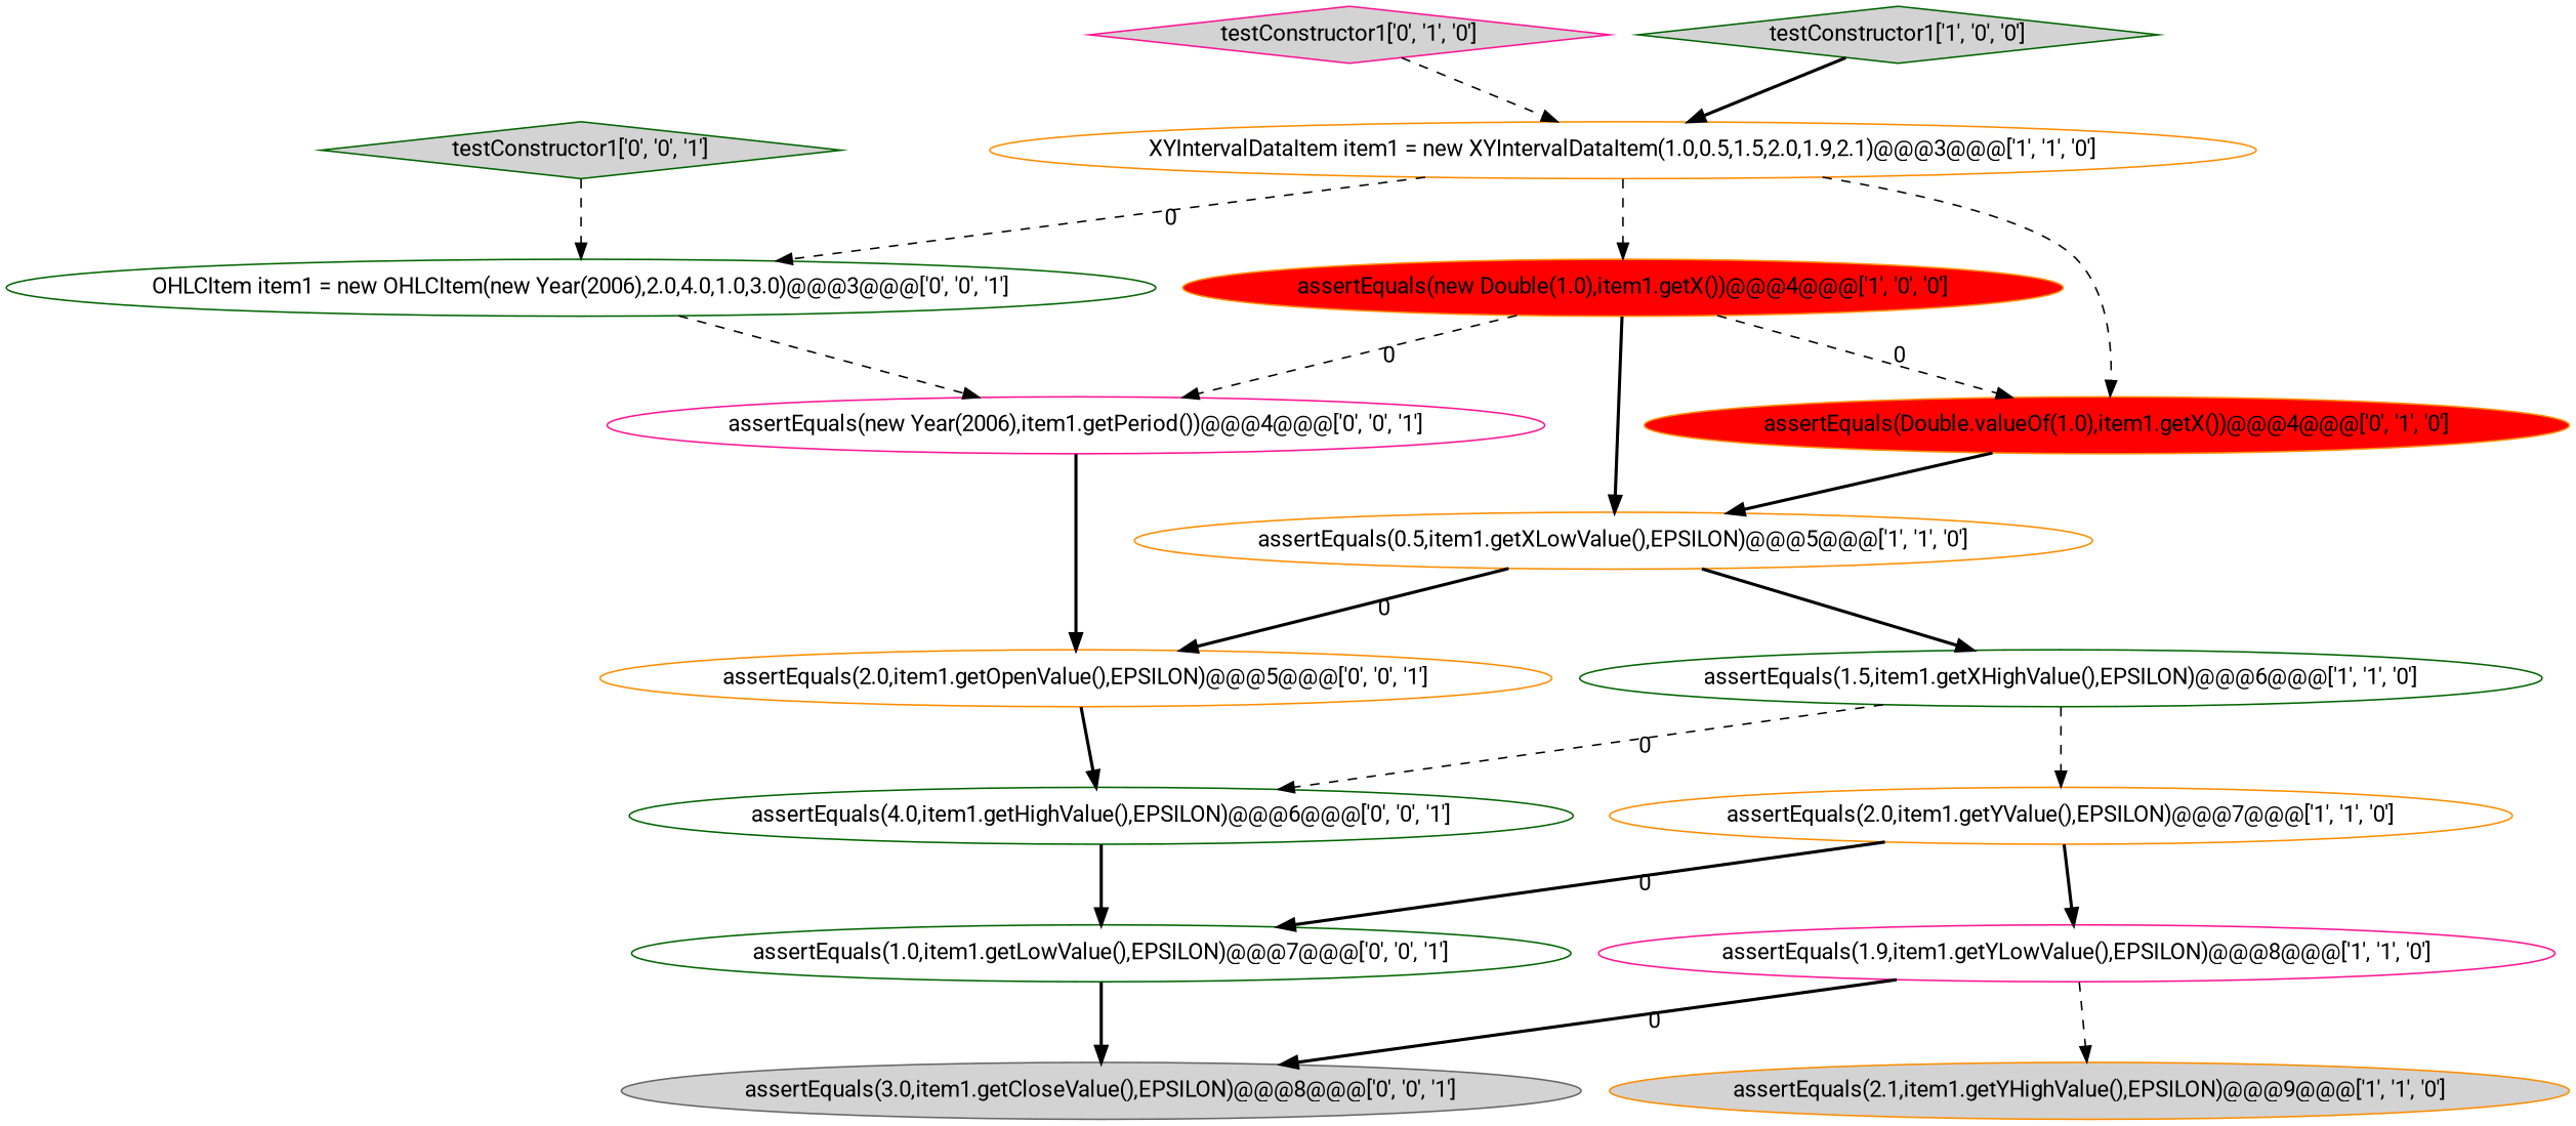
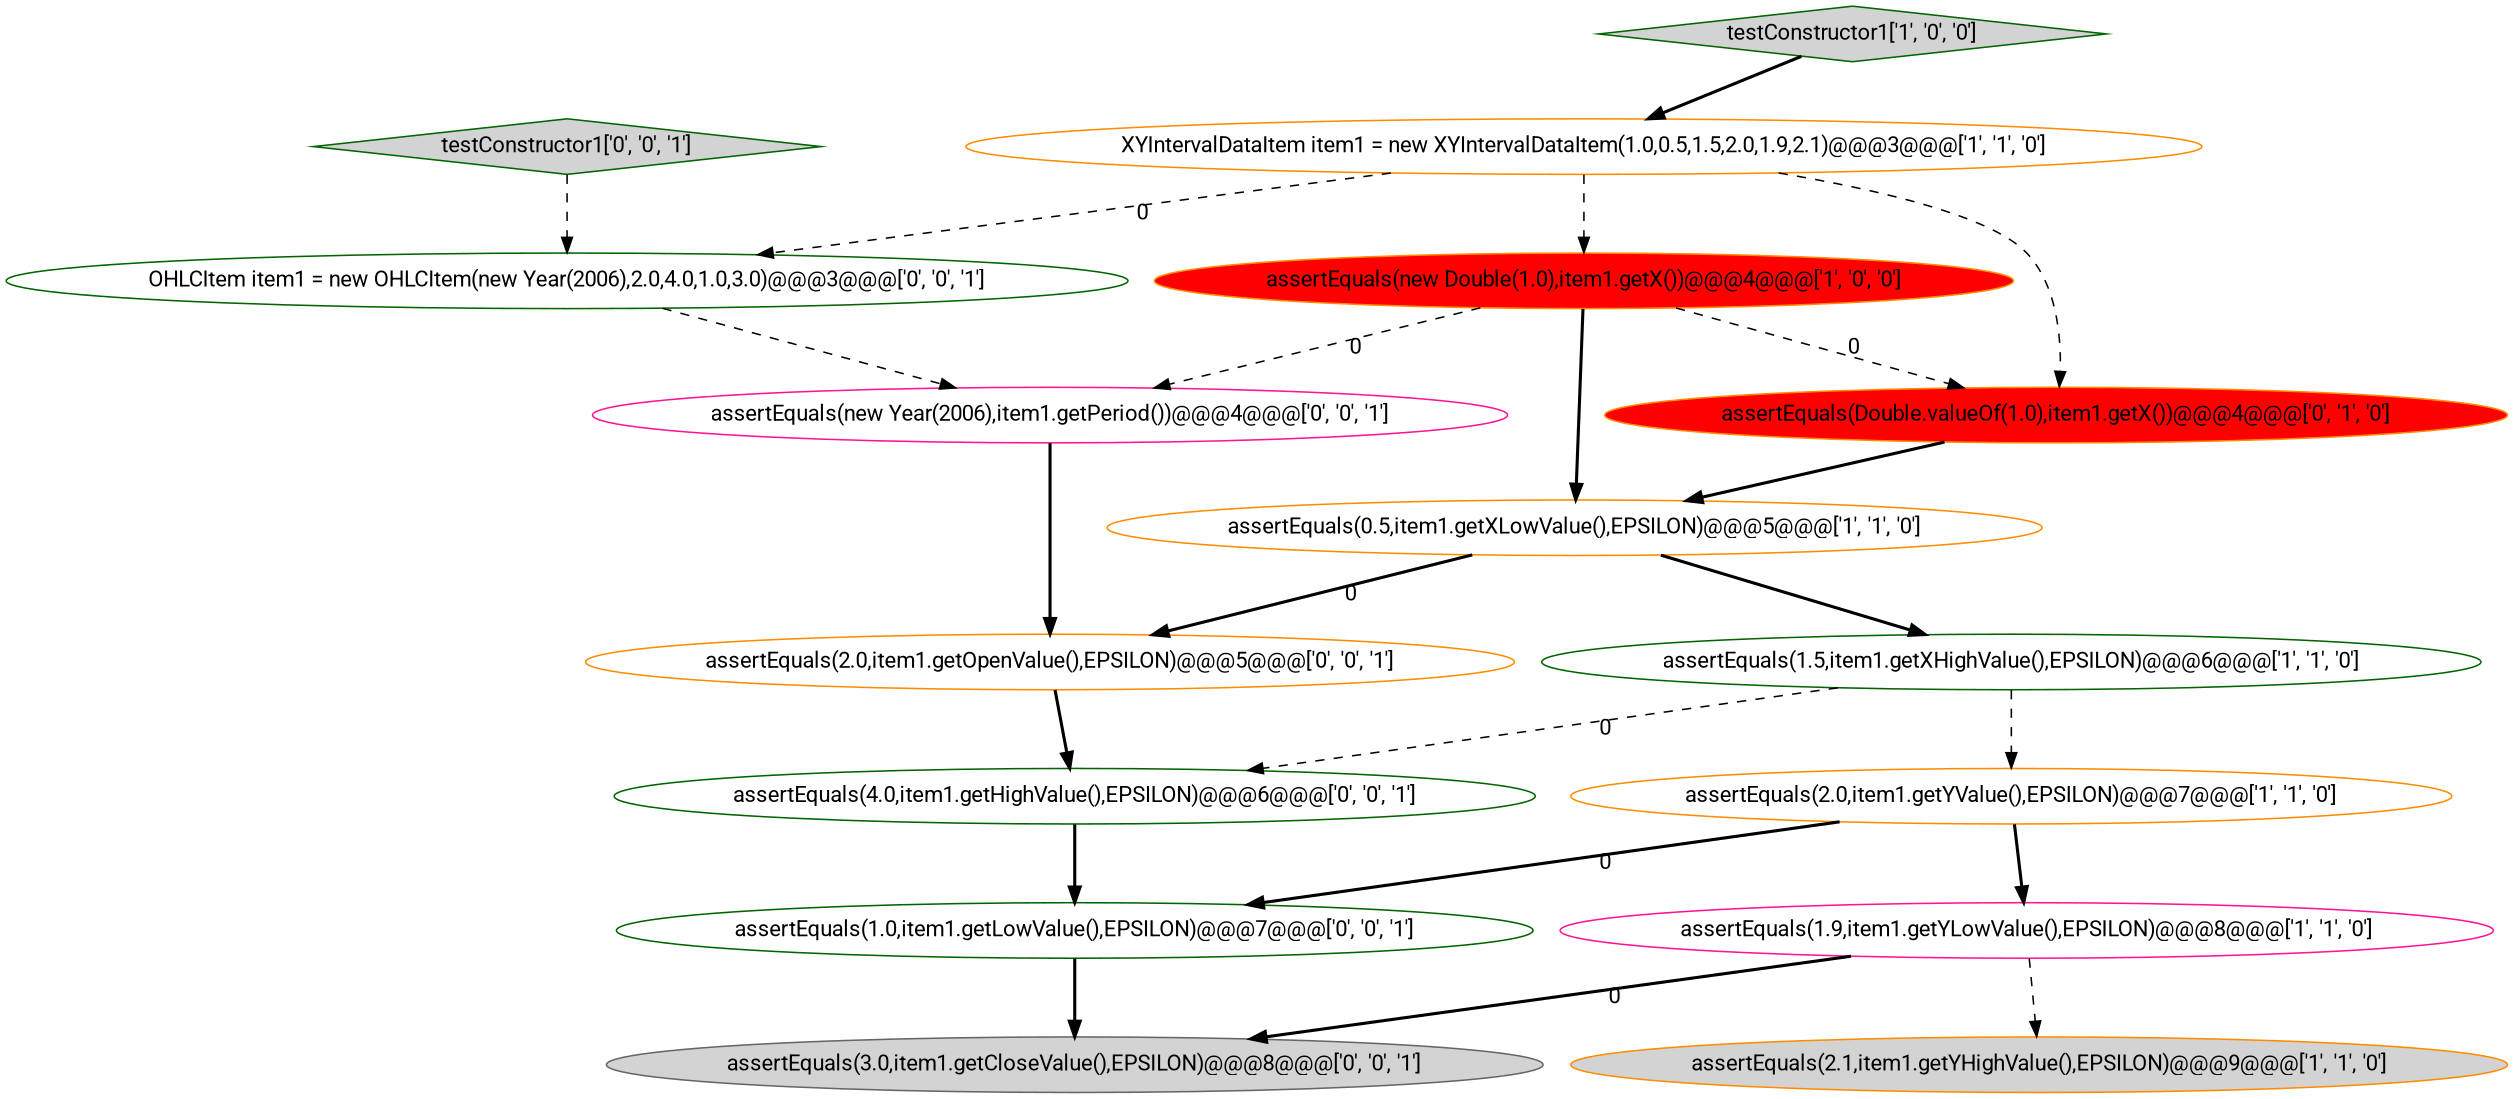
  digraph {
    fontname=Roboto
    node [fillcolor=white shape=ellipse style=filled color=darkorange fontname=Roboto]
    edge [style=bold fontname=Roboto]
    n1 [label="assertEquals(1.5,item1.getXHighValue(),EPSILON)@@@6@@@['1', '1', '0']" color=darkgreen]
    n2 [label="assertEquals(4.0,item1.getHighValue(),EPSILON)@@@6@@@['0', '0', '1']" color=darkgreen]
    n3 [label="assertEquals(2.0,item1.getYValue(),EPSILON)@@@7@@@['1', '1', '0']"]
-   n4 [fillcolor=lightgray label="testConstructor1['0', '1', '0']" shape=diamond color=deeppink]
    n5 [label="XYIntervalDataItem item1 = new XYIntervalDataItem(1.0,0.5,1.5,2.0,1.9,2.1)@@@3@@@['1', '1', '0']"]
    n6 [fillcolor=lightgray label="assertEquals(3.0,item1.getCloseValue(),EPSILON)@@@8@@@['0', '0', '1']" color=gray40]
    n7 [label="assertEquals(1.0,item1.getLowValue(),EPSILON)@@@7@@@['0', '0', '1']" color=darkgreen]
    n8 [fillcolor=red label="assertEquals(Double.valueOf(1.0),item1.getX())@@@4@@@['0', '1', '0']"]
    n9 [label="assertEquals(0.5,item1.getXLowValue(),EPSILON)@@@5@@@['1', '1', '0']"]
    n10 [fillcolor=red label="assertEquals(new Double(1.0),item1.getX())@@@4@@@['1', '0', '0']"]
    n11 [label="assertEquals(new Year(2006),item1.getPeriod())@@@4@@@['0', '0', '1']" color=deeppink]
    n12 [label="assertEquals(1.9,item1.getYLowValue(),EPSILON)@@@8@@@['1', '1', '0']" color=deeppink]
    n13 [fillcolor=lightgray label="assertEquals(2.1,item1.getYHighValue(),EPSILON)@@@9@@@['1', '1', '0']"]
    n14 [fillcolor=lightgray label="testConstructor1['0', '0', '1']" shape=diamond color=darkgreen]
    n15 [label="OHLCItem item1 = new OHLCItem(new Year(2006),2.0,4.0,1.0,3.0)@@@3@@@['0', '0', '1']" color=darkgreen]
    n16 [label="assertEquals(2.0,item1.getOpenValue(),EPSILON)@@@5@@@['0', '0', '1']"]
    n17 [fillcolor=lightgray label="testConstructor1['1', '0', '0']" shape=diamond color=darkgreen]
    n1 -> n2 [label=0 style=dashed]
    n1 -> n3 [style=dashed]
    n2 -> n7
    n3 -> n7 [label=0]
    n3 -> n12
-   n4 -> n5 [style=dashed]
    n5 -> n8 [style=dashed]
    n5 -> n10 [style=dashed]
    n5 -> n15 [label=0 style=dashed]
    n7 -> n6
    n8 -> n9
    n9 -> n1
    n9 -> n16 [label=0]
    n10 -> n8 [label=0 style=dashed]
    n10 -> n9
    n10 -> n11 [label=0 style=dashed]
    n11 -> n16
    n12 -> n6 [label=0]
    n12 -> n13 [style=dashed]
    n14 -> n15 [style=dashed]
    n15 -> n11 [style=dashed]
    n16 -> n2
    n17 -> n5
  }
